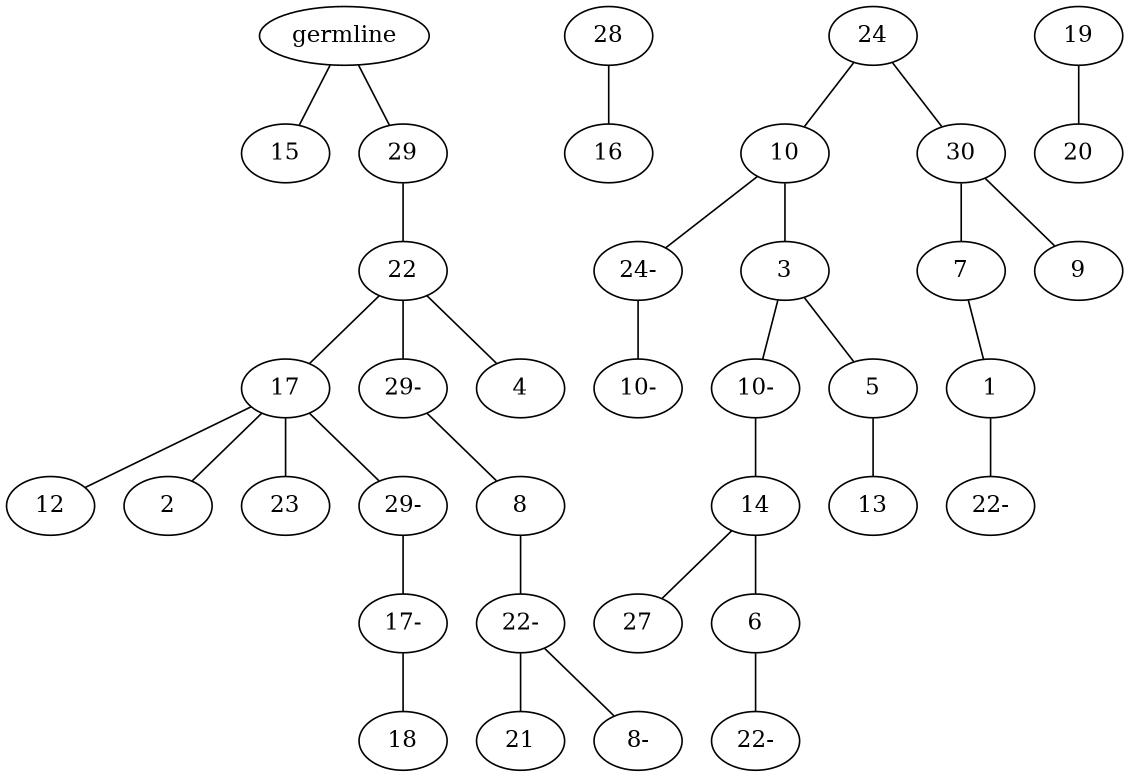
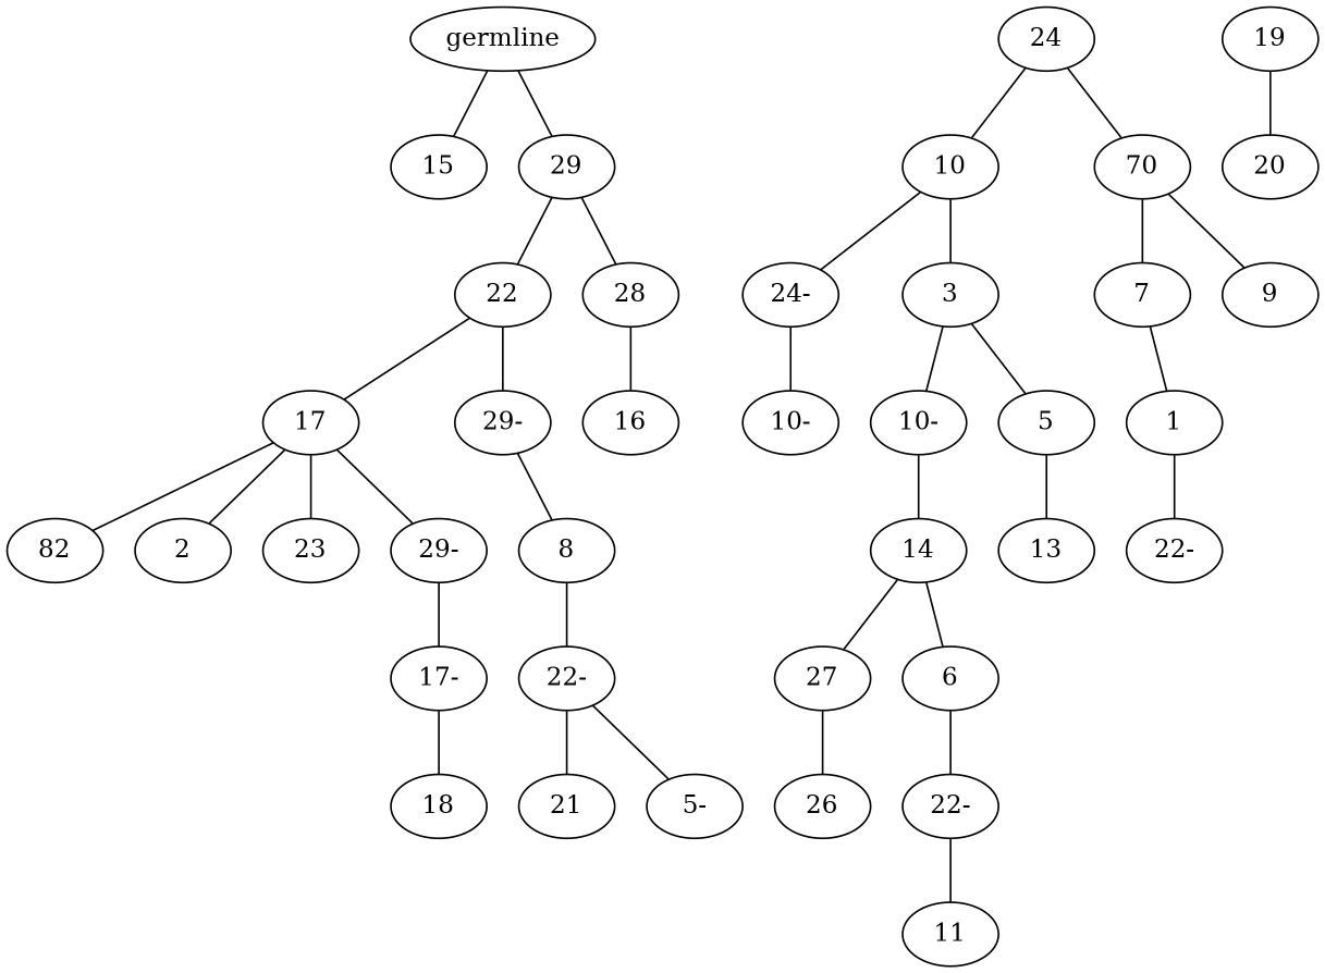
  graph {
    n1 [label=germline]
    n2 [label=15]
    n3 [label=29]
    n4 [label=22]
    n5 [label=28]
    n6 [label=17]
    n7 [label="29-"]
-   n8 [label=4]
    n9 [label=16]
-   n10 [label=12]
+   n10 [label=82]
    n11 [label=2]
    n12 [label=23]
    n13 [label="29-"]
    n14 [label=24]
    n15 [label=10]
-   n16 [label=30]
+   n16 [label=70]
    n17 [label=8]
    n18 [label="17-"]
    n19 [label=18]
    n20 [label="24-"]
    n21 [label=3]
    n22 [label=7]
    n23 [label=9]
    n24 [label="10-"]
    n25 [label="10-"]
    n26 [label=5]
    n27 [label=14]
    n28 [label=13]
    n29 [label=27]
    n30 [label=6]
+   n31 [label=26]
    n32 [label="22-"]
+   n33 [label=11]
    n34 [label=19]
    n35 [label=20]
    n36 [label=1]
    n37 [label="22-"]
    n38 [label="22-"]
    n39 [label=21]
-   n40 [label="8-"]
+   n40 [label="5-"]
    n1 -- n2
    n1 -- n3
    n3 -- n4
+   n3 -- n5
    n4 -- n6
    n4 -- n7
-   n4 -- n8
    n5 -- n9
    n6 -- n10
    n6 -- n11
    n6 -- n12
    n6 -- n13
    n7 -- n17
    n13 -- n18
    n14 -- n15
    n14 -- n16
    n15 -- n20
    n15 -- n21
    n16 -- n22
    n16 -- n23
    n17 -- n38
    n18 -- n19
    n20 -- n24
    n21 -- n25
    n21 -- n26
    n22 -- n36
    n25 -- n27
    n26 -- n28
    n27 -- n29
    n27 -- n30
+   n29 -- n31
    n30 -- n32
+   n32 -- n33
    n34 -- n35
    n36 -- n37
    n38 -- n39
    n38 -- n40
  }
